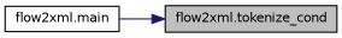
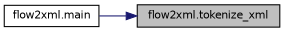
  digraph {
    rankdir=RL
    node [color=black fontname=Helvetica fontsize=10 shape=record style=filled]
-   n1 [fillcolor=grey75 fontcolor=black height=0.2 label="flow2xml.tokenize_cond" width=0.4]
+   n1 [fillcolor=grey75 fontcolor=black height=0.2 label="flow2xml.tokenize_xml" width=0.4]
    n2 [fillcolor=white height=0.2 label="flow2xml.main" width=0.4]
    n1 -> n2 [color=midnightblue dir=back fontname=Helvetica fontsize=10 labelfontname=Helvetica labelfontsize=10 style=solid]
  }
